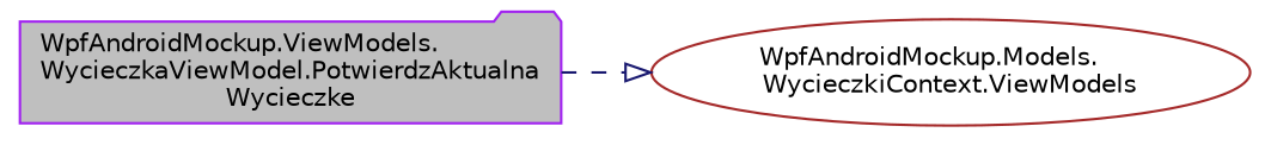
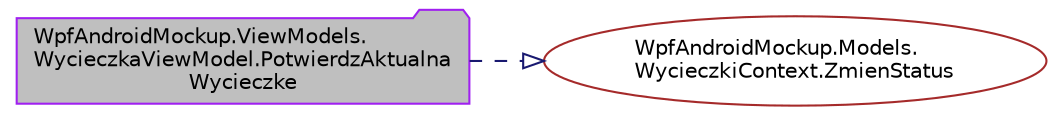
  digraph {
    rankdir=LR
    node [fontname=Helvetica fontsize=10 style=filled]
    n1 [color=purple fillcolor=grey75 fontcolor=black height=0.2 label="WpfAndroidMockup.ViewModels.\lWycieczkaViewModel.PotwierdzAktualna\lWycieczke" shape=folder width=0.4]
-   n2 [color=brown fillcolor=white height=0.2 label="WpfAndroidMockup.Models.\lWycieczkiContext.ViewModels" shape=ellipse width=0.4]
+   n2 [color=brown fillcolor=white height=0.2 label="WpfAndroidMockup.Models.\lWycieczkiContext.ZmienStatus" shape=ellipse width=0.4]
    n1 -> n2 [color=midnightblue fontname=Helvetica fontsize=10 labelfontname=Helvetica labelfontsize=10 style=dashed arrowhead=onormal]
  }
